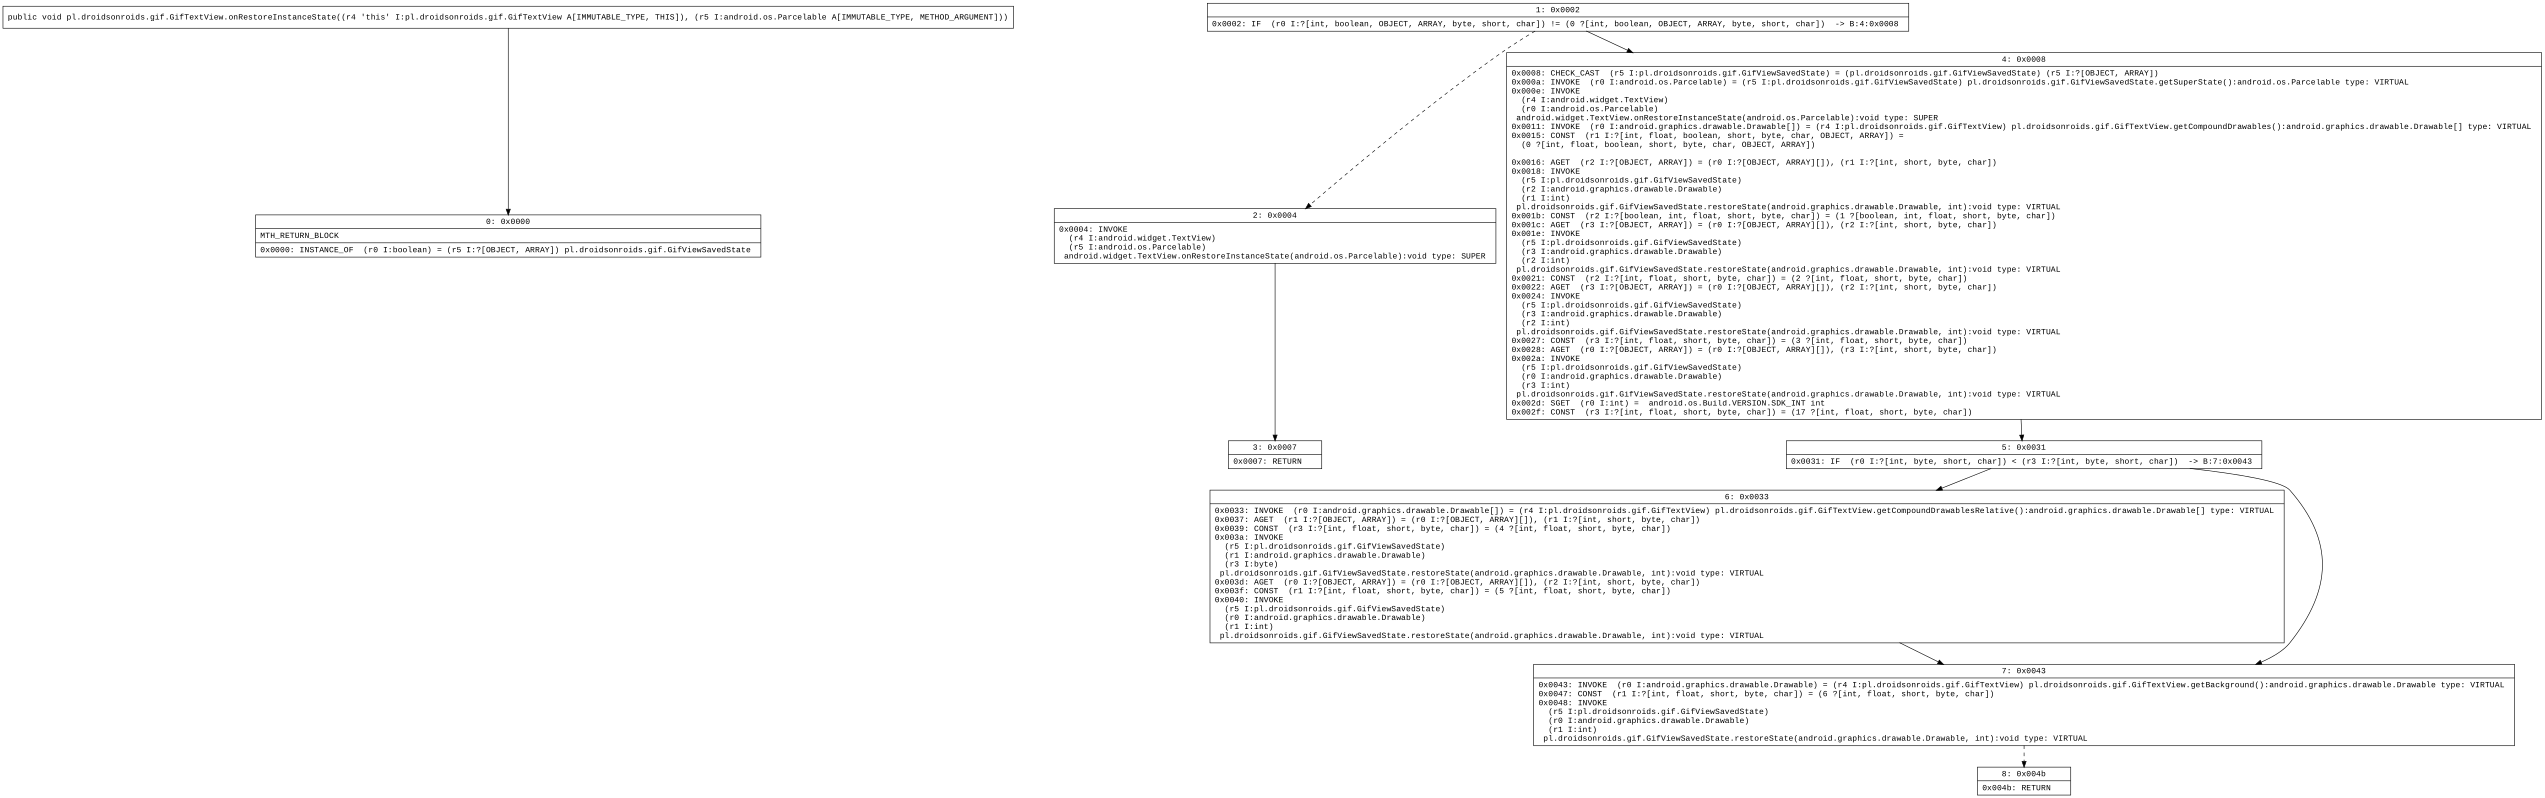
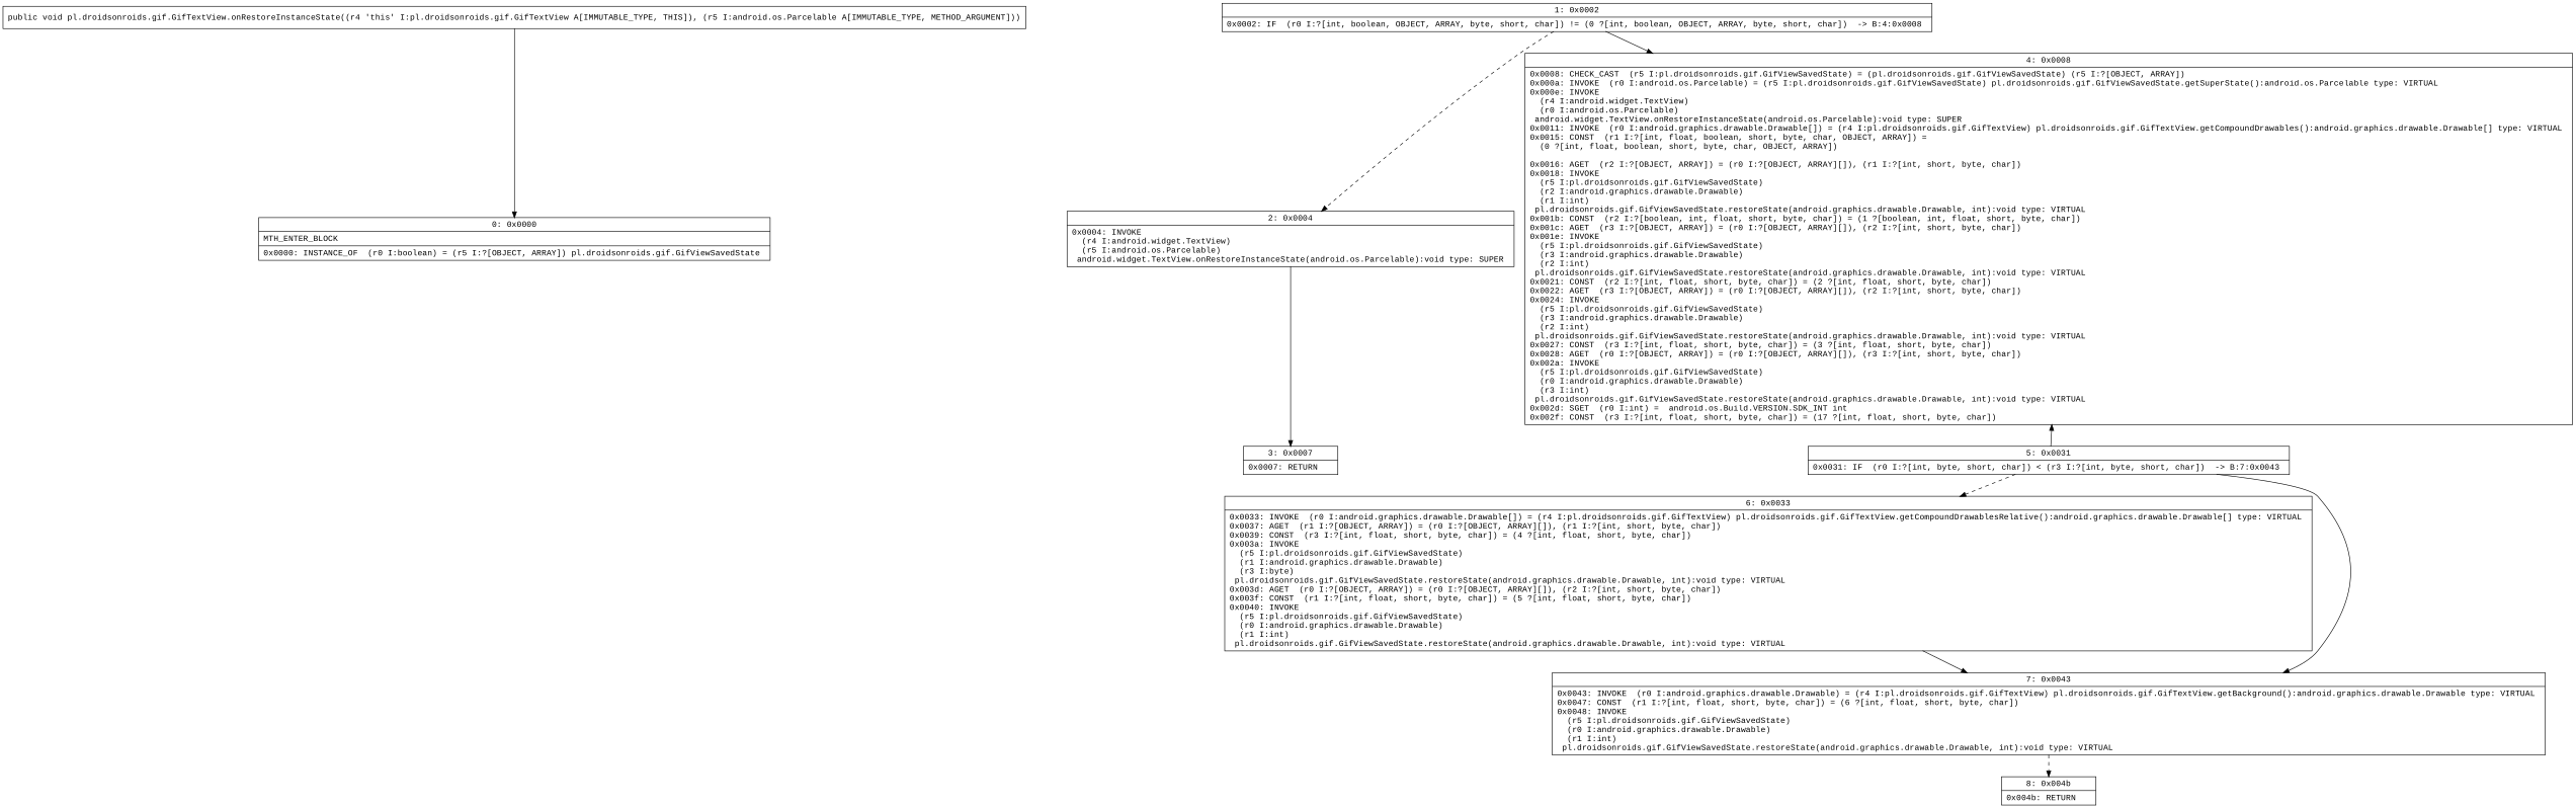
  digraph {
    fontname="Liberation Mono"
    node [fontname="Liberation Mono" shape=record]
    edge [fontname="Liberation Mono"]
-   n1 [label="{0\:\ 0x0000|MTH_RETURN_BLOCK\l|0x0000: INSTANCE_OF  (r0 I:boolean) = (r5 I:?[OBJECT, ARRAY]) pl.droidsonroids.gif.GifViewSavedState \l}"]
+   n1 [label="{0\:\ 0x0000|MTH_ENTER_BLOCK\l|0x0000: INSTANCE_OF  (r0 I:boolean) = (r5 I:?[OBJECT, ARRAY]) pl.droidsonroids.gif.GifViewSavedState \l}"]
    n2 [label="{1\:\ 0x0002|0x0002: IF  (r0 I:?[int, boolean, OBJECT, ARRAY, byte, short, char]) != (0 ?[int, boolean, OBJECT, ARRAY, byte, short, char])  \-\> B:4:0x0008 \l}"]
    n3 [label="{2\:\ 0x0004|0x0004: INVOKE  \l  (r4 I:android.widget.TextView)\l  (r5 I:android.os.Parcelable)\l android.widget.TextView.onRestoreInstanceState(android.os.Parcelable):void type: SUPER \l}"]
    n4 [label="{4\:\ 0x0008|0x0008: CHECK_CAST  (r5 I:pl.droidsonroids.gif.GifViewSavedState) = (pl.droidsonroids.gif.GifViewSavedState) (r5 I:?[OBJECT, ARRAY]) \l0x000a: INVOKE  (r0 I:android.os.Parcelable) = (r5 I:pl.droidsonroids.gif.GifViewSavedState) pl.droidsonroids.gif.GifViewSavedState.getSuperState():android.os.Parcelable type: VIRTUAL \l0x000e: INVOKE  \l  (r4 I:android.widget.TextView)\l  (r0 I:android.os.Parcelable)\l android.widget.TextView.onRestoreInstanceState(android.os.Parcelable):void type: SUPER \l0x0011: INVOKE  (r0 I:android.graphics.drawable.Drawable[]) = (r4 I:pl.droidsonroids.gif.GifTextView) pl.droidsonroids.gif.GifTextView.getCompoundDrawables():android.graphics.drawable.Drawable[] type: VIRTUAL \l0x0015: CONST  (r1 I:?[int, float, boolean, short, byte, char, OBJECT, ARRAY]) = \l  (0 ?[int, float, boolean, short, byte, char, OBJECT, ARRAY])\l \l0x0016: AGET  (r2 I:?[OBJECT, ARRAY]) = (r0 I:?[OBJECT, ARRAY][]), (r1 I:?[int, short, byte, char]) \l0x0018: INVOKE  \l  (r5 I:pl.droidsonroids.gif.GifViewSavedState)\l  (r2 I:android.graphics.drawable.Drawable)\l  (r1 I:int)\l pl.droidsonroids.gif.GifViewSavedState.restoreState(android.graphics.drawable.Drawable, int):void type: VIRTUAL \l0x001b: CONST  (r2 I:?[boolean, int, float, short, byte, char]) = (1 ?[boolean, int, float, short, byte, char]) \l0x001c: AGET  (r3 I:?[OBJECT, ARRAY]) = (r0 I:?[OBJECT, ARRAY][]), (r2 I:?[int, short, byte, char]) \l0x001e: INVOKE  \l  (r5 I:pl.droidsonroids.gif.GifViewSavedState)\l  (r3 I:android.graphics.drawable.Drawable)\l  (r2 I:int)\l pl.droidsonroids.gif.GifViewSavedState.restoreState(android.graphics.drawable.Drawable, int):void type: VIRTUAL \l0x0021: CONST  (r2 I:?[int, float, short, byte, char]) = (2 ?[int, float, short, byte, char]) \l0x0022: AGET  (r3 I:?[OBJECT, ARRAY]) = (r0 I:?[OBJECT, ARRAY][]), (r2 I:?[int, short, byte, char]) \l0x0024: INVOKE  \l  (r5 I:pl.droidsonroids.gif.GifViewSavedState)\l  (r3 I:android.graphics.drawable.Drawable)\l  (r2 I:int)\l pl.droidsonroids.gif.GifViewSavedState.restoreState(android.graphics.drawable.Drawable, int):void type: VIRTUAL \l0x0027: CONST  (r3 I:?[int, float, short, byte, char]) = (3 ?[int, float, short, byte, char]) \l0x0028: AGET  (r0 I:?[OBJECT, ARRAY]) = (r0 I:?[OBJECT, ARRAY][]), (r3 I:?[int, short, byte, char]) \l0x002a: INVOKE  \l  (r5 I:pl.droidsonroids.gif.GifViewSavedState)\l  (r0 I:android.graphics.drawable.Drawable)\l  (r3 I:int)\l pl.droidsonroids.gif.GifViewSavedState.restoreState(android.graphics.drawable.Drawable, int):void type: VIRTUAL \l0x002d: SGET  (r0 I:int) =  android.os.Build.VERSION.SDK_INT int \l0x002f: CONST  (r3 I:?[int, float, short, byte, char]) = (17 ?[int, float, short, byte, char]) \l}"]
    n5 [label="{3\:\ 0x0007|0x0007: RETURN   \l}"]
    n6 [label="{5\:\ 0x0031|0x0031: IF  (r0 I:?[int, byte, short, char]) \< (r3 I:?[int, byte, short, char])  \-\> B:7:0x0043 \l}"]
    n7 [label="{6\:\ 0x0033|0x0033: INVOKE  (r0 I:android.graphics.drawable.Drawable[]) = (r4 I:pl.droidsonroids.gif.GifTextView) pl.droidsonroids.gif.GifTextView.getCompoundDrawablesRelative():android.graphics.drawable.Drawable[] type: VIRTUAL \l0x0037: AGET  (r1 I:?[OBJECT, ARRAY]) = (r0 I:?[OBJECT, ARRAY][]), (r1 I:?[int, short, byte, char]) \l0x0039: CONST  (r3 I:?[int, float, short, byte, char]) = (4 ?[int, float, short, byte, char]) \l0x003a: INVOKE  \l  (r5 I:pl.droidsonroids.gif.GifViewSavedState)\l  (r1 I:android.graphics.drawable.Drawable)\l  (r3 I:byte)\l pl.droidsonroids.gif.GifViewSavedState.restoreState(android.graphics.drawable.Drawable, int):void type: VIRTUAL \l0x003d: AGET  (r0 I:?[OBJECT, ARRAY]) = (r0 I:?[OBJECT, ARRAY][]), (r2 I:?[int, short, byte, char]) \l0x003f: CONST  (r1 I:?[int, float, short, byte, char]) = (5 ?[int, float, short, byte, char]) \l0x0040: INVOKE  \l  (r5 I:pl.droidsonroids.gif.GifViewSavedState)\l  (r0 I:android.graphics.drawable.Drawable)\l  (r1 I:int)\l pl.droidsonroids.gif.GifViewSavedState.restoreState(android.graphics.drawable.Drawable, int):void type: VIRTUAL \l}"]
    n8 [label="{7\:\ 0x0043|0x0043: INVOKE  (r0 I:android.graphics.drawable.Drawable) = (r4 I:pl.droidsonroids.gif.GifTextView) pl.droidsonroids.gif.GifTextView.getBackground():android.graphics.drawable.Drawable type: VIRTUAL \l0x0047: CONST  (r1 I:?[int, float, short, byte, char]) = (6 ?[int, float, short, byte, char]) \l0x0048: INVOKE  \l  (r5 I:pl.droidsonroids.gif.GifViewSavedState)\l  (r0 I:android.graphics.drawable.Drawable)\l  (r1 I:int)\l pl.droidsonroids.gif.GifViewSavedState.restoreState(android.graphics.drawable.Drawable, int):void type: VIRTUAL \l}"]
    n9 [label="{8\:\ 0x004b|0x004b: RETURN   \l}"]
    n10 [label="{public void pl.droidsonroids.gif.GifTextView.onRestoreInstanceState((r4 'this' I:pl.droidsonroids.gif.GifTextView A[IMMUTABLE_TYPE, THIS]), (r5 I:android.os.Parcelable A[IMMUTABLE_TYPE, METHOD_ARGUMENT])) }"]
    n2 -> n3 [style=dashed]
    n2 -> n4
    n3 -> n5
-   n4 -> n6
-   n6 -> n7 [style=solid]
+   n6 -> n4
+   n6 -> n7 [style=dashed]
    n6 -> n8
    n7 -> n8
    n8 -> n9 [style=dashed]
    n10 -> n1
  }
